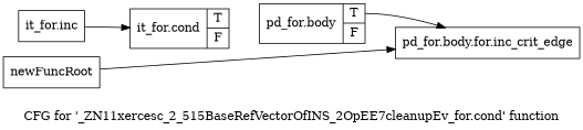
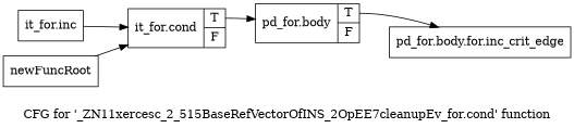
  digraph {
    label="CFG for '_ZN11xercesc_2_515BaseRefVectorOfINS_2OpEE7cleanupEv_for.cond' function"
    rankdir=LR
    node [shape=record]
    n1 [label="{newFuncRoot}"]
    n2 [label="{it_for.cond|{<s0>T|<s1>F}}"]
    n3 [label="{pd_for.body|{<s0>T|<s1>F}}"]
    n4 [label="{pd_for.body.for.inc_crit_edge}"]
    n5 [label="{it_for.inc}"]
-   n1 -> n4
+   n1 -> n2
+   n2 -> n3 [tailport=s0]
    n3 -> n4 [tailport=s0]
    n5 -> n2
  }
